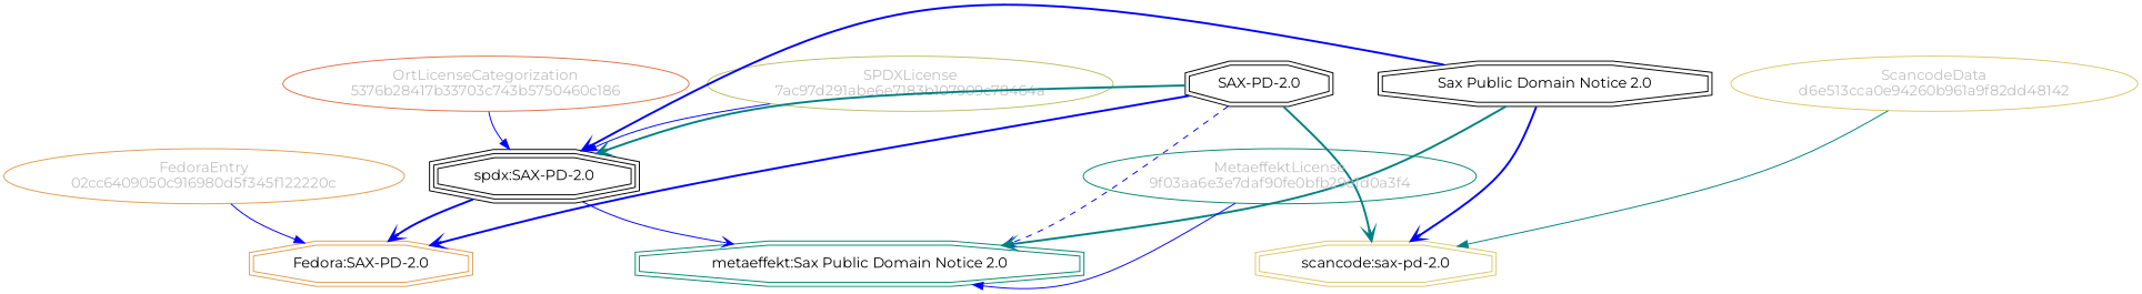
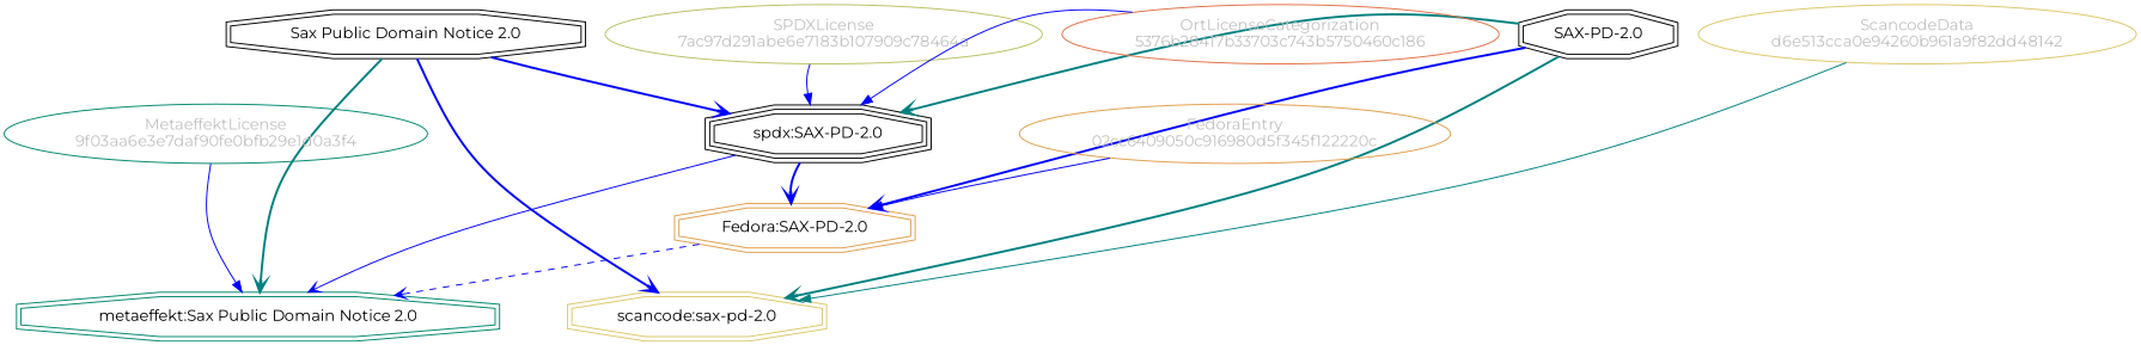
  strict digraph {
    fontname=Montserrat
    splines=curved
    node [fontname=Montserrat shape=ellipse]
    edge [color=blue fontname=Montserrat weight=0.7 arrowhead=vee style=bold]
    n1 [color="#b8bf62" fillcolor="beige;1" fontcolor=gray label="SPDXLicense\n7ac97d291abe6e7183b107909c78464a"]
    n2 [label="spdx:SAX-PD-2.0" shape=tripleoctagon]
    n3 [color="#e09d4b" label="Fedora:SAX-PD-2.0" shape=doubleoctagon]
    n4 [color="#00876c" label="metaeffekt:Sax Public Domain Notice 2.0" shape=doubleoctagon]
    n5 [label="SAX-PD-2.0" shape=doubleoctagon]
    n6 [color="#dac767" label="scancode:sax-pd-2.0" shape=doubleoctagon]
    n7 [label="Sax Public Domain Notice 2.0" shape=doubleoctagon]
    n8 [color="#e09d4b" fillcolor="beige;1" fontcolor=gray label="FedoraEntry\n02cc6409050c916980d5f345f122220c"]
    n9 [color="#dac767" fillcolor="beige;1" fontcolor=gray label="ScancodeData\nd6e513cca0e94260b961a9f82dd48142"]
    n10 [color="#e06f45" fillcolor="beige;1" fontcolor=gray label="OrtLicenseCategorization\n5376b28417b33703c743b5750460c186"]
    n11 [color="#00876c" fillcolor="beige;1" fontcolor=gray label="MetaeffektLicense\n9f03aa6e3e7daf90fe0bfb29e1d0a3f4"]
    n1 -> n2 [weight=0.5 arrowhead="" style=""]
    n2 -> n3
    n2 -> n4 [style=solid]
    n5 -> n2 [color=teal]
    n5 -> n3
-   n5 -> n4 [style=dashed weight=0.5]
+   n3 -> n4 [style=dashed weight=0.5]
    n5 -> n6 [color=teal]
    n7 -> n2
    n7 -> n4 [color=teal]
    n7 -> n6
    n8 -> n3 [weight=0.5 arrowhead="" style=""]
    n9 -> n6 [color=teal weight=0.5 arrowhead="" style=""]
    n10 -> n2 [weight=0.5 arrowhead="" style=""]
    n11 -> n4 [weight=0.5 arrowhead="" style=""]
  }
